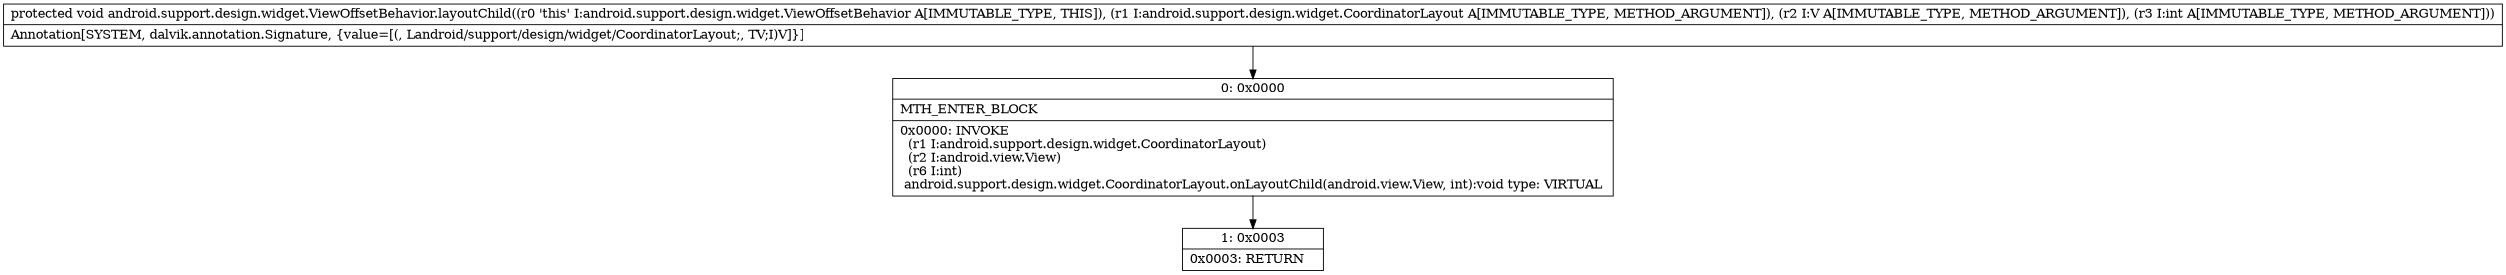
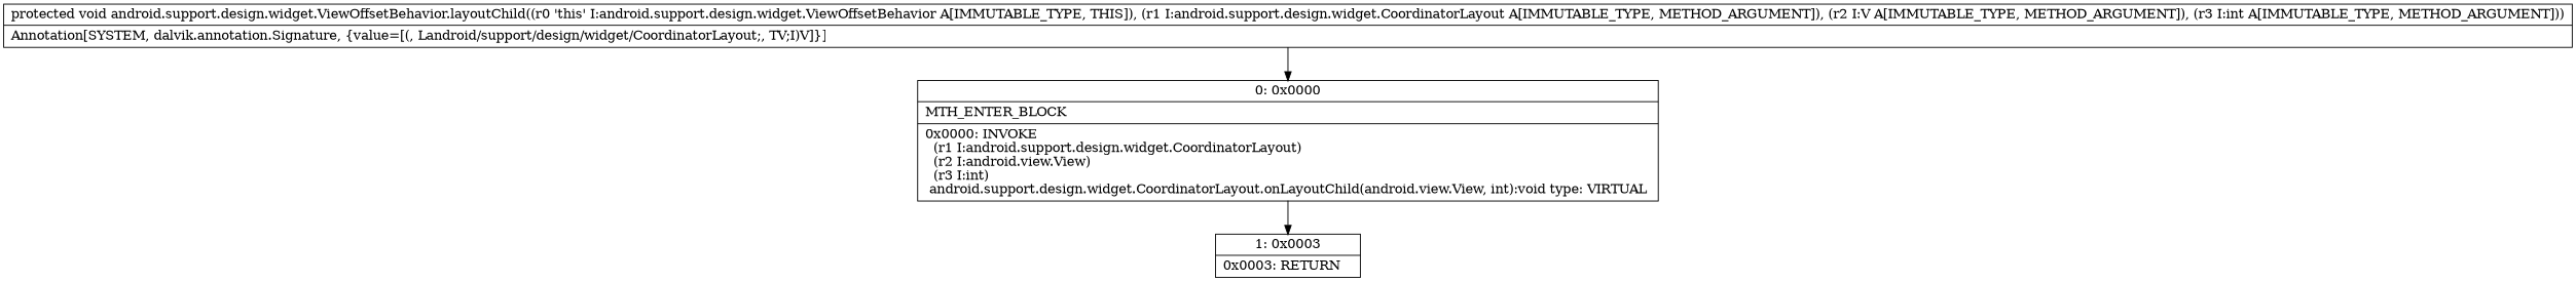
  digraph {
    node [shape=record]
-   n1 [label="{0\:\ 0x0000|MTH_ENTER_BLOCK\l|0x0000: INVOKE  \l  (r1 I:android.support.design.widget.CoordinatorLayout)\l  (r2 I:android.view.View)\l  (r6 I:int)\l android.support.design.widget.CoordinatorLayout.onLayoutChild(android.view.View, int):void type: VIRTUAL \l}"]
+   n1 [label="{0\:\ 0x0000|MTH_ENTER_BLOCK\l|0x0000: INVOKE  \l  (r1 I:android.support.design.widget.CoordinatorLayout)\l  (r2 I:android.view.View)\l  (r3 I:int)\l android.support.design.widget.CoordinatorLayout.onLayoutChild(android.view.View, int):void type: VIRTUAL \l}"]
    n2 [label="{1\:\ 0x0003|0x0003: RETURN   \l}"]
    n3 [label="{protected void android.support.design.widget.ViewOffsetBehavior.layoutChild((r0 'this' I:android.support.design.widget.ViewOffsetBehavior A[IMMUTABLE_TYPE, THIS]), (r1 I:android.support.design.widget.CoordinatorLayout A[IMMUTABLE_TYPE, METHOD_ARGUMENT]), (r2 I:V A[IMMUTABLE_TYPE, METHOD_ARGUMENT]), (r3 I:int A[IMMUTABLE_TYPE, METHOD_ARGUMENT]))  | Annotation[SYSTEM, dalvik.annotation.Signature, \{value=[(, Landroid\/support\/design\/widget\/CoordinatorLayout;, TV;I)V]\}]\l}"]
    n1 -> n2
    n3 -> n1
  }
